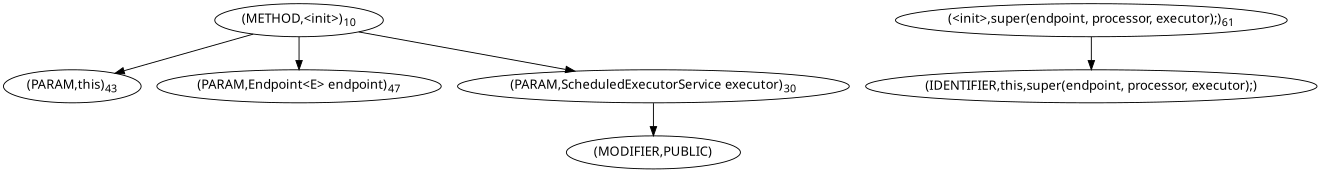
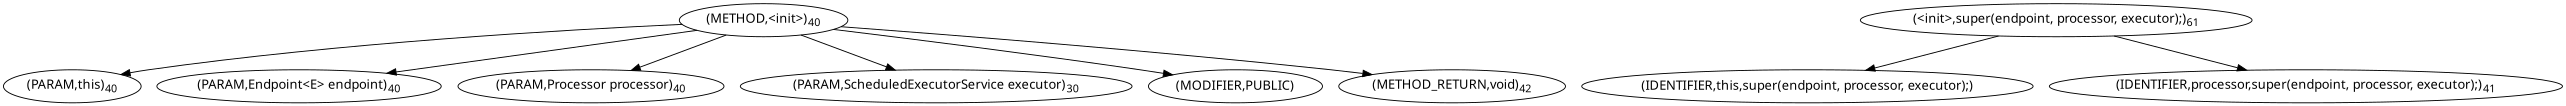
  digraph {
    fontname="Noto Sans"
    node [fontname="Noto Sans"]
    edge [fontname="Noto Sans"]
-   n1 [label=<(METHOD,&lt;init&gt;)<SUB>10</SUB>>]
-   n2 [label=<(PARAM,this)<SUB>43</SUB>>]
-   n3 [label=<(PARAM,Endpoint&lt;E&gt; endpoint)<SUB>47</SUB>>]
+   n1 [label=<(METHOD,&lt;init&gt;)<SUB>40</SUB>>]
+   n2 [label=<(PARAM,this)<SUB>40</SUB>>]
+   n3 [label=<(PARAM,Endpoint&lt;E&gt; endpoint)<SUB>40</SUB>>]
+   n4 [label=<(PARAM,Processor processor)<SUB>40</SUB>>]
    n5 [label=<(PARAM,ScheduledExecutorService executor)<SUB>30</SUB>>]
    n6 [label=<(MODIFIER,PUBLIC)>]
+   n7 [label=<(METHOD_RETURN,void)<SUB>42</SUB>>]
    n8 [label=<(&lt;init&gt;,super(endpoint, processor, executor);)<SUB>61</SUB>>]
    n9 [label=<(IDENTIFIER,this,super(endpoint, processor, executor);)>]
+   n10 [label=<(IDENTIFIER,processor,super(endpoint, processor, executor);)<SUB>41</SUB>>]
    n1 -> n2
    n1 -> n3
+   n1 -> n4
    n1 -> n5
-   n5 -> n6
+   n1 -> n6
+   n1 -> n7
    n8 -> n9
+   n8 -> n10
  }
